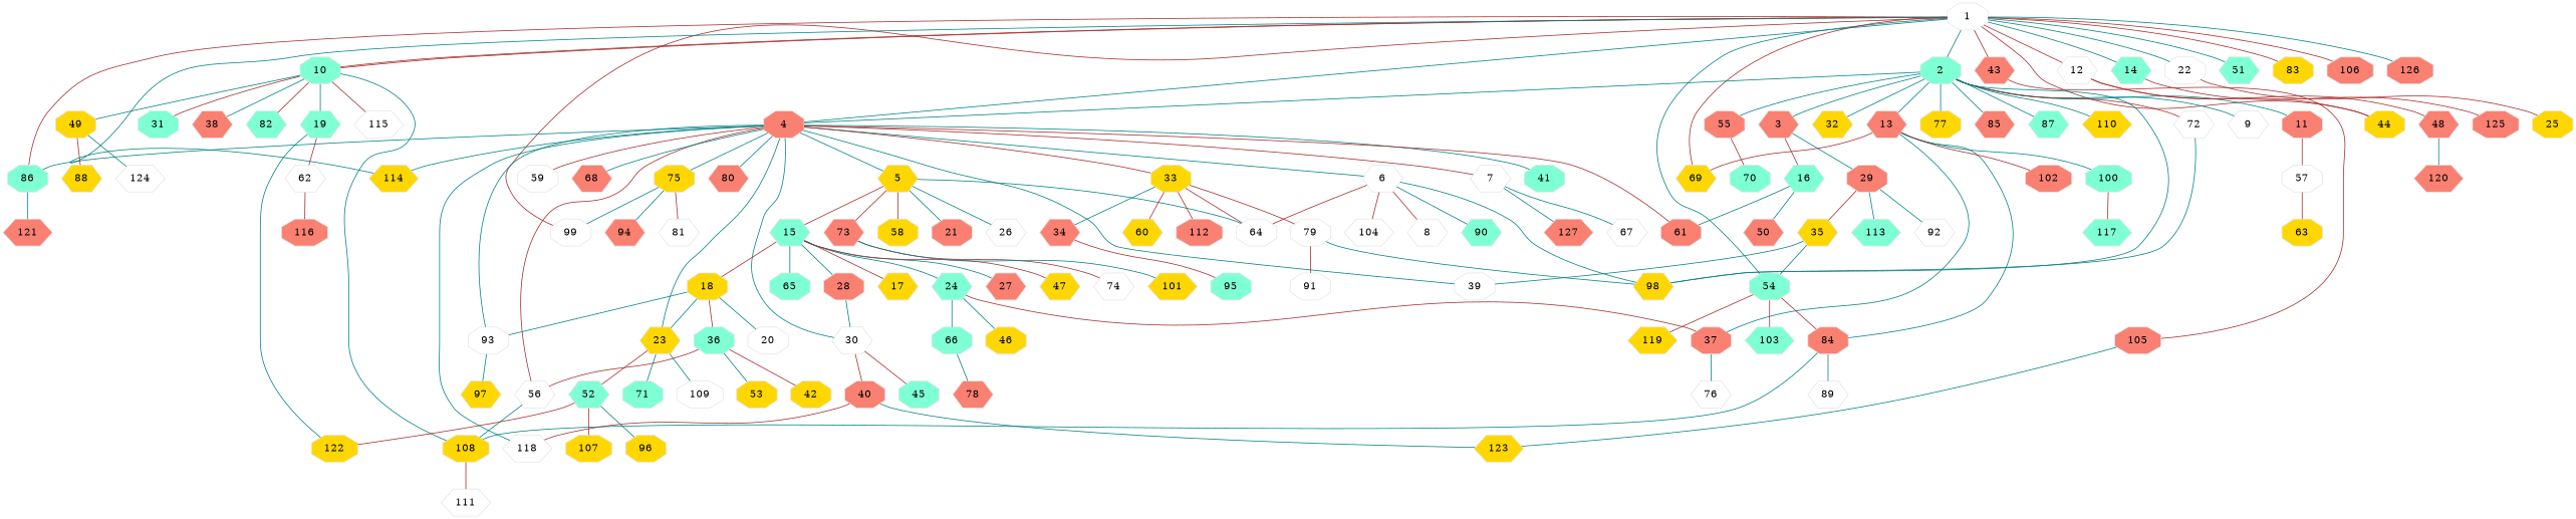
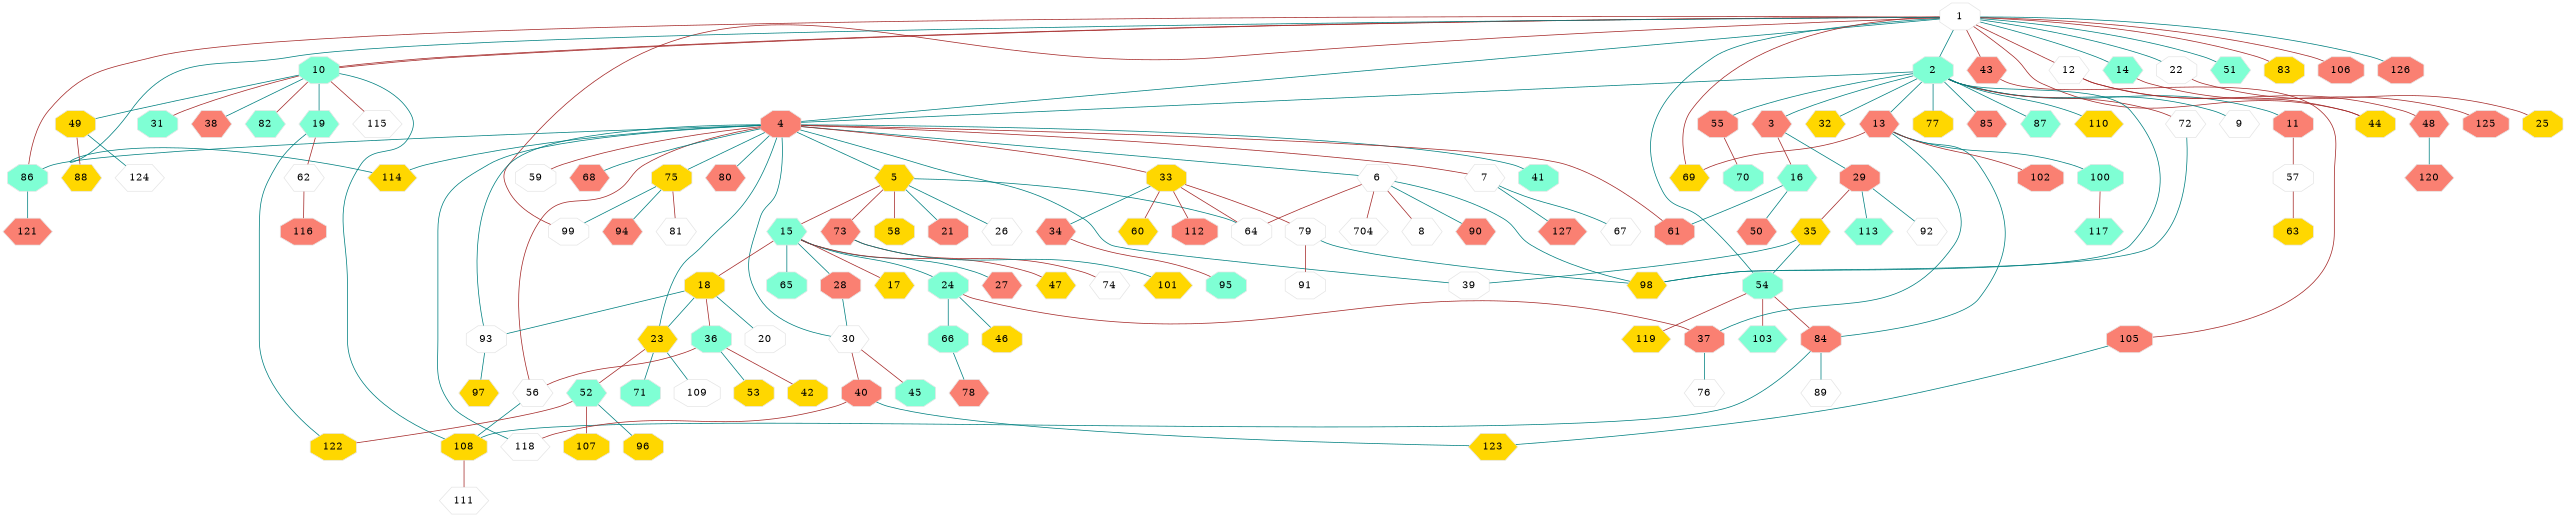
  graph {
    node [color=gray90 fillcolor=salmon shape=hexagon style=filled]
    edge [color=teal]
    1 [fillcolor=white shape=octagon]
    2 [fillcolor=aquamarine shape=octagon]
    4 [shape=octagon]
    10 [fillcolor=aquamarine shape=octagon]
    12 [fillcolor=white]
    14 [fillcolor=aquamarine]
    22 [fillcolor=white shape=octagon]
    43
    44 [fillcolor=gold shape=octagon]
    51 [fillcolor=aquamarine]
    54 [fillcolor=aquamarine shape=octagon]
    69 [fillcolor=gold]
    83 [fillcolor=gold shape=octagon]
    86 [fillcolor=aquamarine shape=octagon]
    99 [fillcolor=white shape=octagon]
    106 [shape=octagon]
    114 [fillcolor=gold]
    126 [shape=octagon]
    3
    9 [fillcolor=white]
    11 [shape=octagon]
    13
    32 [fillcolor=gold]
    55 [shape=octagon]
    72 [fillcolor=white]
    77 [fillcolor=gold shape=octagon]
    85
    87 [fillcolor=aquamarine]
    98 [fillcolor=gold]
    110 [fillcolor=gold]
    5 [fillcolor=gold]
    6 [fillcolor=white]
    7 [fillcolor=white]
    23 [fillcolor=gold]
    30 [fillcolor=white]
    33 [fillcolor=gold shape=octagon]
    39 [fillcolor=white shape=octagon]
    41 [fillcolor=aquamarine shape=octagon]
    56 [fillcolor=white]
    59 [fillcolor=white shape=octagon]
    61 [shape=octagon]
    68
    75 [fillcolor=gold shape=octagon]
    80
    93 [fillcolor=white shape=octagon]
    118 [fillcolor=white]
    19 [fillcolor=aquamarine]
    31 [fillcolor=aquamarine shape=octagon]
    38
    49 [fillcolor=gold shape=octagon]
    82 [fillcolor=aquamarine]
    108 [fillcolor=gold shape=octagon]
    115 [fillcolor=white]
    48
    125 [shape=octagon]
    25 [fillcolor=gold shape=octagon]
    105 [shape=octagon]
    84 [shape=octagon]
    103 [fillcolor=aquamarine]
    119 [fillcolor=gold]
    121
    16 [fillcolor=aquamarine]
    29 [shape=octagon]
    57 [fillcolor=white shape=octagon]
    37 [shape=octagon]
    100 [fillcolor=aquamarine shape=octagon]
    102 [shape=octagon]
    70 [fillcolor=aquamarine shape=octagon]
    50
    35 [fillcolor=gold]
    92 [fillcolor=white]
    113 [fillcolor=aquamarine]
    15 [fillcolor=aquamarine]
    21 [shape=octagon]
    26 [fillcolor=white]
    58 [fillcolor=gold shape=octagon]
    64 [fillcolor=white shape=octagon]
    73
    8 [fillcolor=white]
-   90 [fillcolor=aquamarine]
-   104 [fillcolor=white]
+   90
+   104 [fillcolor=white label=704]
    67 [fillcolor=white]
    127
    52 [fillcolor=aquamarine]
    71 [fillcolor=aquamarine shape=octagon]
    109 [fillcolor=white shape=octagon]
    40 [shape=octagon]
    45 [fillcolor=aquamarine shape=octagon]
    34
    60 [fillcolor=gold]
    79 [fillcolor=white shape=octagon]
    112 [shape=octagon]
    81 [fillcolor=white]
    94
    97 [fillcolor=gold]
    17 [fillcolor=gold]
    18 [fillcolor=gold shape=octagon]
-   24 [fillcolor=aquamarine]
+   24 [fillcolor=aquamarine shape=octagon]
    27
    28 [shape=octagon]
    47 [fillcolor=gold]
    65 [fillcolor=aquamarine shape=octagon]
    74 [fillcolor=white]
    101 [fillcolor=gold]
    62 [fillcolor=white]
    122 [fillcolor=gold shape=octagon]
    88 [fillcolor=gold]
    124 [fillcolor=white]
    111 [fillcolor=white]
    63 [fillcolor=gold shape=octagon]
    120
    76 [fillcolor=white]
    89 [fillcolor=white]
    117 [fillcolor=aquamarine]
    20 [fillcolor=white shape=octagon]
    36 [fillcolor=aquamarine shape=octagon]
    46 [fillcolor=gold shape=octagon]
    66 [fillcolor=aquamarine shape=octagon]
    42 [fillcolor=gold shape=octagon]
    53 [fillcolor=gold shape=octagon]
    116 [shape=octagon]
    96 [fillcolor=gold shape=octagon]
    107 [fillcolor=gold shape=octagon]
    78
    123 [fillcolor=gold]
    95 [fillcolor=aquamarine shape=octagon]
    91 [fillcolor=white shape=octagon]
    1 -- 2
    1 -- 4
    1 -- 10 [color=brown]
    1 -- 10 [color=brown]
    1 -- 12 [color=brown]
    1 -- 14
    1 -- 22
    1 -- 43 [color=brown]
    1 -- 44 [color=brown]
    1 -- 51
    1 -- 54
    1 -- 69 [color=brown]
    1 -- 83 [color=brown]
    1 -- 86 [color=brown]
    1 -- 99 [color=brown]
    1 -- 106 [color=brown]
    1 -- 114
    1 -- 126
    2 -- 4
    2 -- 3
    2 -- 9
    2 -- 11
    2 -- 13
    2 -- 32
    2 -- 55
    2 -- 72 [color=brown]
    2 -- 77
    2 -- 85
    2 -- 87
    2 -- 98
    2 -- 110
    4 -- 86
    4 -- 114
    4 -- 5
    4 -- 6
    4 -- 7 [color=brown]
    4 -- 23
    4 -- 30
    4 -- 33 [color=brown]
    4 -- 39
    4 -- 41
    4 -- 56 [color=brown]
    4 -- 59 [color=brown]
    4 -- 61 [color=brown]
    4 -- 68
    4 -- 75
    4 -- 80
    4 -- 93
    4 -- 118
    10 -- 19
    10 -- 31 [color=brown]
    10 -- 38
    10 -- 49
    10 -- 82 [color=brown]
    10 -- 108
    10 -- 115 [color=brown]
    12 -- 44 [color=brown]
    12 -- 48 [color=brown]
    14 -- 125 [color=brown]
    22 -- 25 [color=brown]
    43 -- 105 [color=brown]
    54 -- 84 [color=brown]
    54 -- 103 [color=brown]
    54 -- 119 [color=brown]
    86 -- 121
    3 -- 16 [color=brown]
    3 -- 29
    11 -- 57 [color=brown]
    13 -- 69 [color=brown]
    13 -- 84
    13 -- 37
    13 -- 100
    13 -- 102 [color=brown]
    55 -- 70 [color=brown]
    72 -- 98
    5 -- 15 [color=brown]
    5 -- 21
    5 -- 26
    5 -- 58 [color=brown]
    5 -- 64
    5 -- 73 [color=brown]
    6 -- 98
    6 -- 64 [color=brown]
    6 -- 8 [color=brown]
    6 -- 90
    6 -- 104 [color=brown]
    7 -- 67
    7 -- 127
    23 -- 52 [color=brown]
    23 -- 71
    23 -- 109
    30 -- 40 [color=brown]
    30 -- 45 [color=brown]
    33 -- 64 [color=brown]
    33 -- 34
    33 -- 60 [color=brown]
    33 -- 79 [color=brown]
    33 -- 112 [color=brown]
    56 -- 108
    75 -- 99
    75 -- 81 [color=brown]
    75 -- 94
    93 -- 97
    19 -- 62 [color=brown]
    19 -- 122
    49 -- 88 [color=brown]
    49 -- 124
    108 -- 111 [color=brown]
    48 -- 120
    105 -- 123
    84 -- 108
    84 -- 89
    16 -- 61
    16 -- 50
    29 -- 35 [color=brown]
    29 -- 92
    29 -- 113
    57 -- 63 [color=brown]
    37 -- 76
    100 -- 117 [color=brown]
    35 -- 54
    35 -- 39
    15 -- 17 [color=brown]
    15 -- 18 [color=brown]
    15 -- 24
    15 -- 27
    15 -- 28
    15 -- 47 [color=brown]
    15 -- 65
    73 -- 74 [color=brown]
    73 -- 101
    52 -- 122 [color=brown]
    52 -- 96
    52 -- 107 [color=brown]
    40 -- 118 [color=brown]
    40 -- 123
    34 -- 95 [color=brown]
    79 -- 98
    79 -- 91 [color=brown]
    18 -- 23
    18 -- 93
    18 -- 20
    18 -- 36 [color=brown]
    24 -- 37 [color=brown]
    24 -- 46
    24 -- 66
    28 -- 30
    62 -- 116 [color=brown]
    36 -- 56 [color=brown]
    36 -- 42 [color=brown]
    36 -- 53
    66 -- 78
  }
